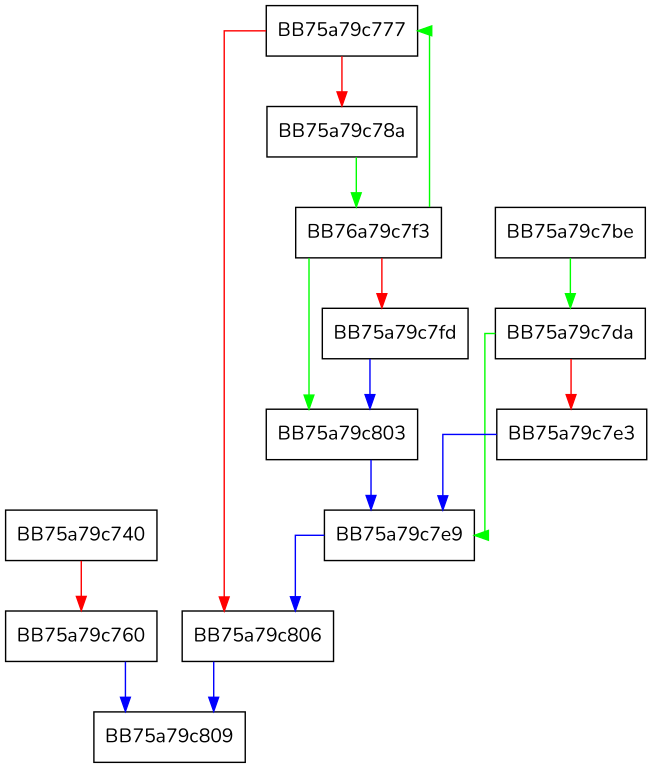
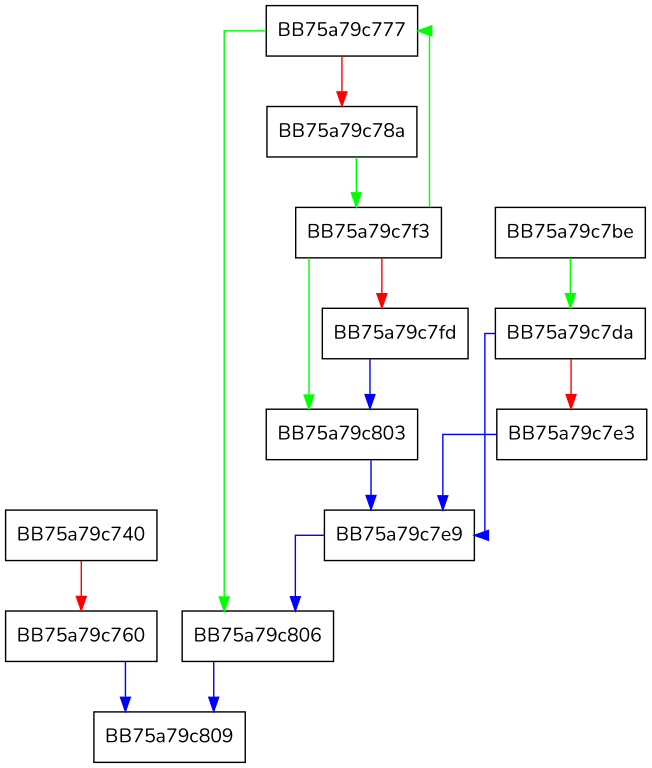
  digraph {
    fontname=Nunito
    splines=ortho
    node [fontname=Nunito shape=box]
    edge [color=blue fontname=Nunito]
    BB75a79c740
    BB75a79c760
    BB75a79c777
    BB75a79c806
    BB75a79c78a
    BB75a79c809
-   BB75a79c7f3 [label=BB76a79c7f3]
+   BB75a79c7f3
    BB75a79c803
    BB75a79c7fd
    BB75a79c7be
    BB75a79c7da
    BB75a79c7e9
    BB75a79c7e3
    BB75a79c740 -> BB75a79c760 [color=red]
    BB75a79c760 -> BB75a79c809
-   BB75a79c777 -> BB75a79c806 [color=red]
+   BB75a79c777 -> BB75a79c806 [color=green]
    BB75a79c777 -> BB75a79c78a [color=red]
    BB75a79c806 -> BB75a79c809
    BB75a79c78a -> BB75a79c7f3 [color=green]
    BB75a79c7f3 -> BB75a79c777 [color=green]
    BB75a79c7f3 -> BB75a79c803 [color=green]
    BB75a79c7f3 -> BB75a79c7fd [color=red]
    BB75a79c803 -> BB75a79c7e9
    BB75a79c7fd -> BB75a79c803
    BB75a79c7be -> BB75a79c7da [color=green]
-   BB75a79c7da -> BB75a79c7e9 [color=green]
+   BB75a79c7da -> BB75a79c7e9
    BB75a79c7da -> BB75a79c7e3 [color=red]
    BB75a79c7e9 -> BB75a79c806
    BB75a79c7e3 -> BB75a79c7e9
  }
